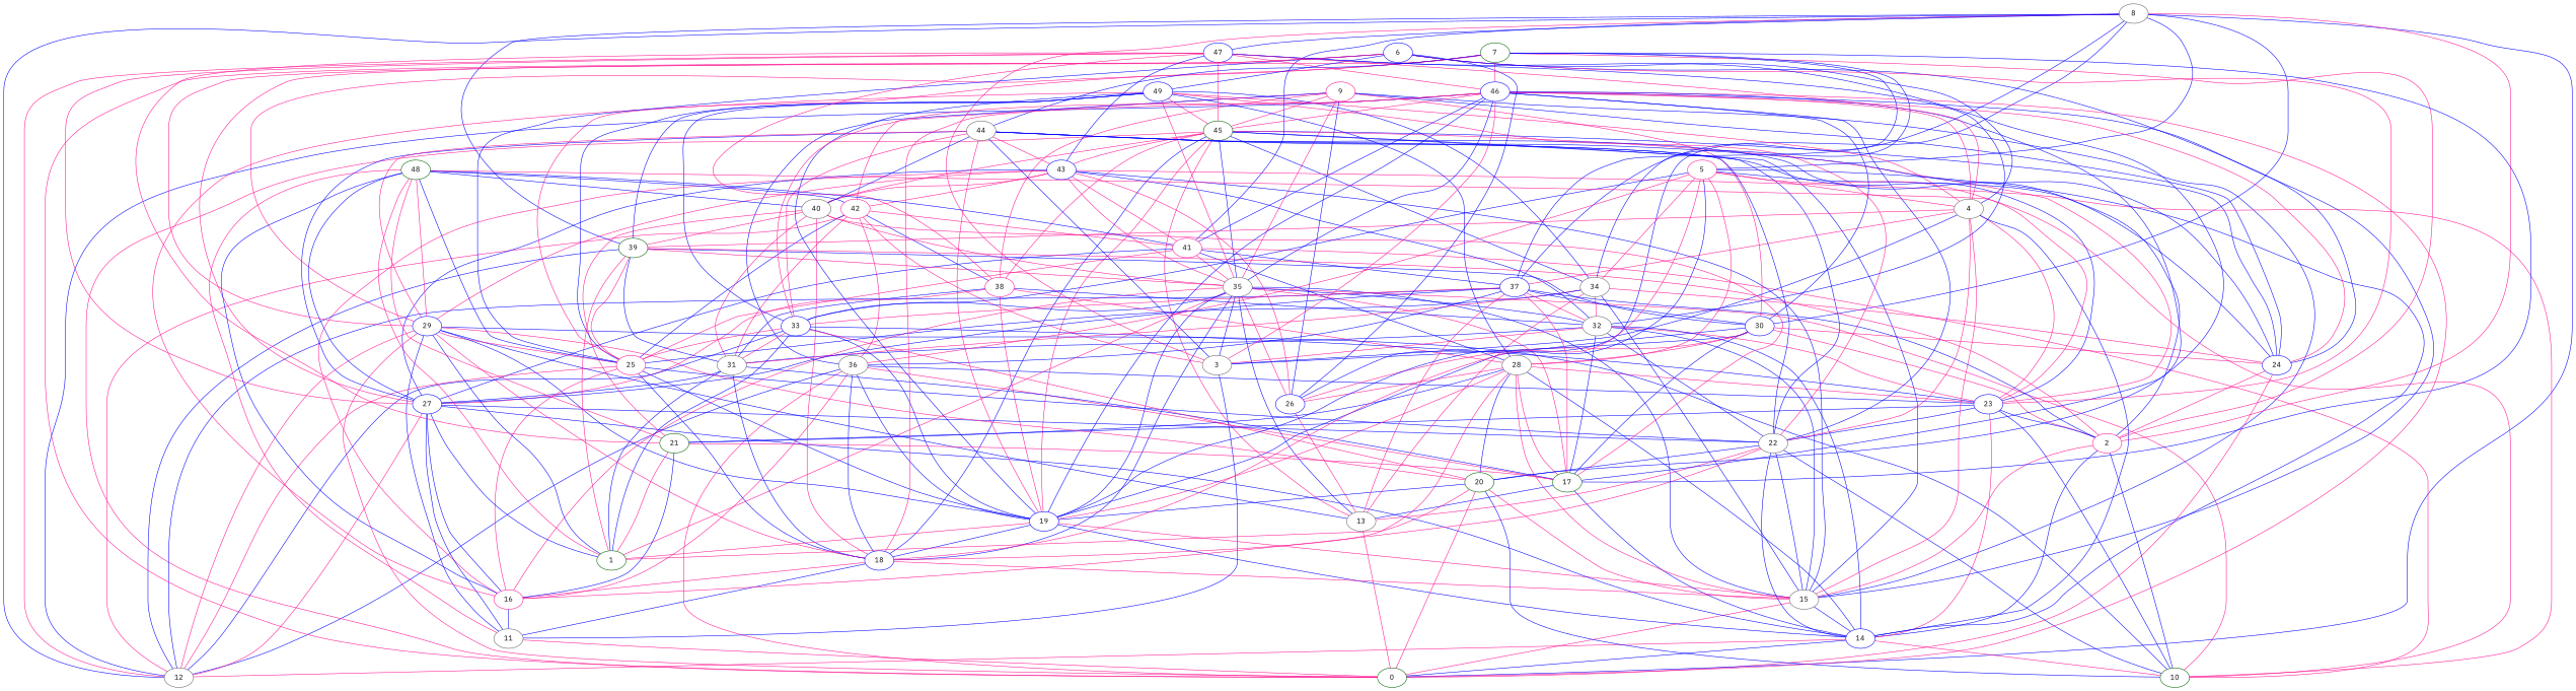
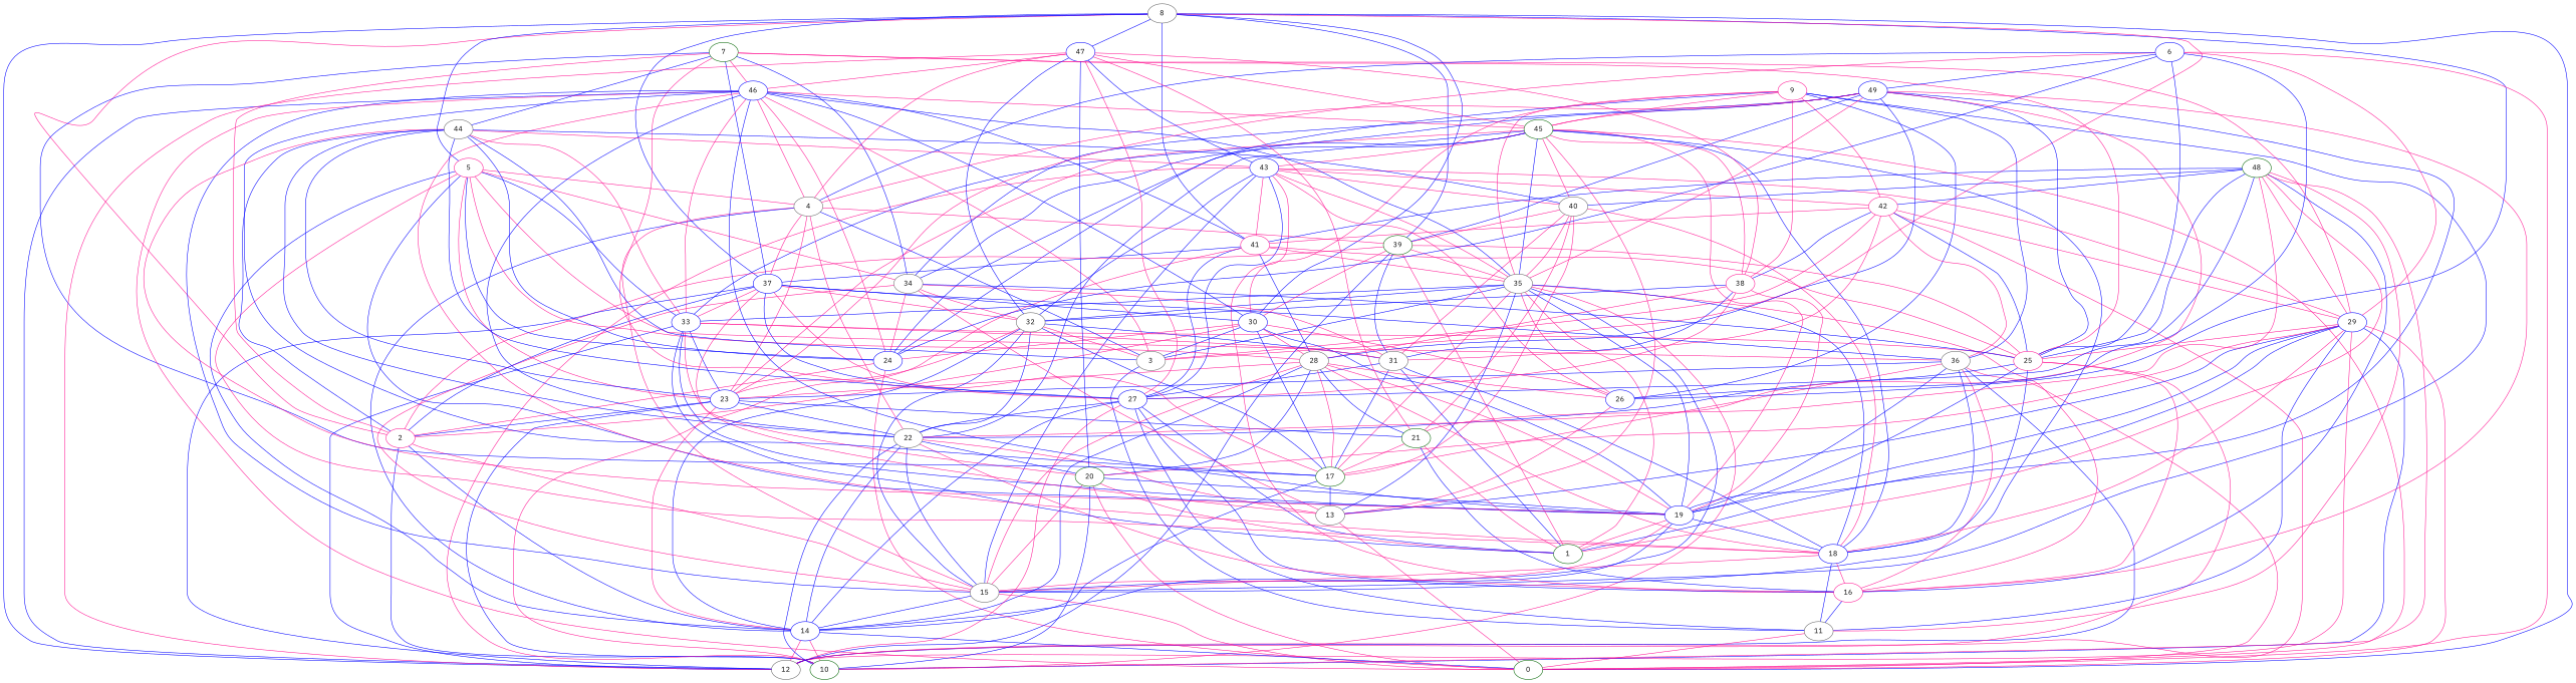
  digraph {
    fontname="IBM Plex Sans"
    node [color=blue fontname="IBM Plex Sans"]
    edge [color=deeppink dir=none fontname="IBM Plex Sans"]
    9 [color=deeppink]
    26
    24
    42 [color=deeppink]
    36 [color=gray40]
    30
    35 [color=gray40]
    45 [color=darkgreen]
    38 [color=deeppink]
    15 [color=gray40]
    8 [color=gray40]
    13 [color=gray40]
    0 [color=darkgreen]
    2 [color=deeppink]
    41 [color=deeppink]
    31 [color=gray40]
    12 [color=gray40]
    3 [color=gray40]
    25 [color=deeppink]
    16 [color=deeppink]
    19
    18
    17 [color=darkgreen]
    23
    28 [color=gray40]
    43
    27
    10 [color=darkgreen]
    29
    32 [color=gray40]
    40 [color=gray40]
    14
    1 [color=darkgreen]
    11 [color=gray40]
    22 [color=gray40]
    20 [color=darkgreen]
    33
    49
    34 [color=gray40]
    4 [color=gray40]
    39 [color=darkgreen]
    21 [color=darkgreen]
    37
    5 [color=deeppink]
    7 [color=darkgreen]
    46
    44 [color=gray40]
    6
    47
    48 [color=darkgreen]
    subgraph sub_1 {
      9
      26
      24
      42
      36
      30
      35
      45
      38
      15
      8
      13
      0
      2
      41
      31
      12
      3
      25
      16
      19
      18
      17
      23
      28
      43
      27
      10
      29
      32
      40
      14
      1
      11
      22
      20
      33
      49
      34
      4
      39
      21
      37
      5
      7
      46
      44
      6
      47
      48
    }
    9 -> 26 [color=blue]
    9 -> 24 [color=blue]
    9 -> 42
    9 -> 36 [color=blue]
    9 -> 30
    9 -> 35
    9 -> 45
    9 -> 38
    9 -> 15 [color=blue]
    26 -> 13
    24 -> 0
    24 -> 2
    42 -> 36
    42 -> 38 [color=blue]
    42 -> 41
    42 -> 31
    42 -> 12
    42 -> 3
    42 -> 25 [color=blue]
    36 -> 0
    36 -> 12 [color=blue]
    36 -> 16
    36 -> 19 [color=blue]
    36 -> 18 [color=blue]
    36 -> 17
    36 -> 23 [color=blue]
    30 -> 26
    30 -> 24
    30 -> 2
    30 -> 3 [color=blue]
    30 -> 19 [color=blue]
    30 -> 17 [color=blue]
    30 -> 28
    35 -> 26
    35 -> 15 [color=blue]
    35 -> 13 [color=blue]
    35 -> 3 [color=blue]
    35 -> 16
    35 -> 19 [color=blue]
    35 -> 18 [color=blue]
    35 -> 17
    35 -> 10
    35 -> 32 [color=blue]
    35 -> 1
    35 -> 33 [color=blue]
    45 -> 24 [color=blue]
    45 -> 35 [color=blue]
    45 -> 38
    45 -> 15 [color=blue]
    45 -> 13
    45 -> 0
    45 -> 19
    45 -> 18 [color=blue]
    45 -> 23
    45 -> 43
    45 -> 40
    45 -> 22 [color=blue]
    45 -> 34 [color=blue]
    38 -> 31 [color=blue]
    38 -> 19
    38 -> 28
    38 -> 27
    38 -> 32 [color=blue]
    15 -> 0
    15 -> 14 [color=blue]
    8 -> 26 [color=blue]
    8 -> 30 [color=blue]
    8 -> 0 [color=blue]
    8 -> 2
    8 -> 41 [color=blue]
    8 -> 12 [color=blue]
    8 -> 3
    8 -> 39 [color=blue]
    8 -> 37 [color=blue]
    8 -> 5 [color=blue]
    8 -> 47 [color=blue]
    13 -> 0
    2 -> 15
    2 -> 10 [color=blue]
    2 -> 14 [color=blue]
    41 -> 35
    41 -> 25
    41 -> 28 [color=blue]
    41 -> 27 [color=blue]
    41 -> 10
    41 -> 37 [color=blue]
    31 -> 18 [color=blue]
    31 -> 17 [color=blue]
    31 -> 27 [color=blue]
    31 -> 1 [color=blue]
    3 -> 11 [color=blue]
    25 -> 12
    25 -> 16
    25 -> 19 [color=blue]
    25 -> 18 [color=blue]
    25 -> 22 [color=blue]
    16 -> 11 [color=blue]
    19 -> 15
    19 -> 18 [color=blue]
    19 -> 14 [color=blue]
    19 -> 1
    18 -> 15
    18 -> 16
    18 -> 11 [color=blue]
    17 -> 13 [color=blue]
    17 -> 14 [color=blue]
    23 -> 2 [color=blue]
    23 -> 10 [color=blue]
    23 -> 14
    23 -> 22 [color=blue]
    23 -> 21 [color=blue]
    28 -> 26
    28 -> 15
    28 -> 19
    28 -> 18
    28 -> 17
    28 -> 23
    28 -> 14 [color=blue]
    28 -> 20 [color=blue]
    28 -> 21 [color=blue]
    43 -> 26
    43 -> 42
    43 -> 35
    43 -> 15 [color=blue]
    43 -> 41
    43 -> 16
    43 -> 27 [color=blue]
    43 -> 10
    43 -> 29
    43 -> 32 [color=blue]
    43 -> 40
    27 -> 12
    27 -> 16 [color=blue]
    27 -> 14 [color=blue]
    27 -> 1 [color=blue]
    27 -> 11 [color=blue]
    27 -> 22 [color=blue]
    29 -> 13 [color=blue]
    29 -> 0
    29 -> 12
    29 -> 25
    29 -> 19 [color=blue]
    29 -> 18
    29 -> 10 [color=blue]
    29 -> 1 [color=blue]
    29 -> 11 [color=blue]
    29 -> 20
    32 -> 15 [color=blue]
    32 -> 31 [color=blue]
    32 -> 3
    32 -> 17 [color=blue]
    32 -> 23
    32 -> 14 [color=blue]
    32 -> 22 [color=blue]
    40 -> 35
    40 -> 31
    40 -> 18
    40 -> 17
    40 -> 39
    40 -> 21
    14 -> 0 [color=blue]
    14 -> 12
    14 -> 10
    11 -> 0
    22 -> 15 [color=blue]
    22 -> 13
    22 -> 16
    22 -> 10 [color=blue]
    22 -> 14 [color=blue]
    22 -> 20 [color=blue]
    20 -> 15
    20 -> 0
    20 -> 19 [color=blue]
    20 -> 10 [color=blue]
    20 -> 1
    33 -> 31
    33 -> 12 [color=blue]
    33 -> 25
    33 -> 19 [color=blue]
    33 -> 23 [color=blue]
    33 -> 1 [color=blue]
    33 -> 20
    49 -> 35
    49 -> 45
    49 -> 25 [color=blue]
    49 -> 16
    49 -> 19 [color=blue]
    49 -> 28 [color=blue]
    49 -> 22
    49 -> 33 [color=blue]
    49 -> 34 [color=blue]
    49 -> 4
    49 -> 39 [color=blue]
    34 -> 24
-   34 -> 15 [color=blue]
+   34 -> 15
    34 -> 13
    34 -> 31
    34 -> 25 [color=blue]
    34 -> 32
    4 -> 15
    4 -> 3 [color=blue]
    4 -> 23
    4 -> 14 [color=blue]
    4 -> 22
    4 -> 39
    4 -> 37
-   39 -> 30 [color=blue]
+   39 -> 30
    39 -> 35
    39 -> 2
    39 -> 31 [color=blue]
    39 -> 12 [color=blue]
    39 -> 25
    39 -> 1
    21 -> 16 [color=blue]
    21 -> 17
    21 -> 1
    37 -> 36 [color=blue]
    37 -> 30 [color=blue]
    37 -> 13
    37 -> 2 [color=blue]
    37 -> 12 [color=blue]
    37 -> 17
    37 -> 27 [color=blue]
    37 -> 32
    37 -> 33
    5 -> 24 [color=blue]
    5 -> 36
    5 -> 19 [color=blue]
    5 -> 18
    5 -> 23
    5 -> 28
    5 -> 14 [color=blue]
    5 -> 33 [color=blue]
    5 -> 34
    5 -> 4
    7 -> 2
    7 -> 25
    7 -> 17 [color=blue]
    7 -> 27
    7 -> 29
    7 -> 34 [color=blue]
    7 -> 37 [color=blue]
    7 -> 46
    7 -> 44 [color=blue]
    46 -> 24
    46 -> 30 [color=blue]
    46 -> 35 [color=blue]
    46 -> 45
    46 -> 15 [color=blue]
    46 -> 0
    46 -> 41 [color=blue]
    46 -> 12 [color=blue]
    46 -> 3
    46 -> 19 [color=blue]
    46 -> 18
    46 -> 17 [color=blue]
    46 -> 22 [color=blue]
    46 -> 33
    46 -> 4
    44 -> 24 [color=blue]
    44 -> 2 [color=blue]
    44 -> 3 [color=blue]
    44 -> 19
    44 -> 23 [color=blue]
    44 -> 43
    44 -> 27 [color=blue]
-   44 -> 29
+   42 -> 29
    44 -> 40 [color=blue]
    44 -> 22 [color=blue]
    44 -> 33
    6 -> 26 [color=blue]
    6 -> 24 [color=blue]
    6 -> 0
    6 -> 25 [color=blue]
    6 -> 23
    6 -> 29
    6 -> 49 [color=blue]
    6 -> 4 [color=blue]
    47 -> 45
    47 -> 38
    47 -> 12
    47 -> 43 [color=blue]
    47 -> 27
    47 -> 32 [color=blue]
    47 -> 20 [color=blue]
    47 -> 4
    47 -> 21
    47 -> 46
    48 -> 42 [color=blue]
    48 -> 41 [color=blue]
    48 -> 25 [color=blue]
    48 -> 16 [color=blue]
    48 -> 27 [color=blue]
    48 -> 10
    48 -> 29
    48 -> 40 [color=blue]
    48 -> 1
    48 -> 11
    48 -> 21
  }
